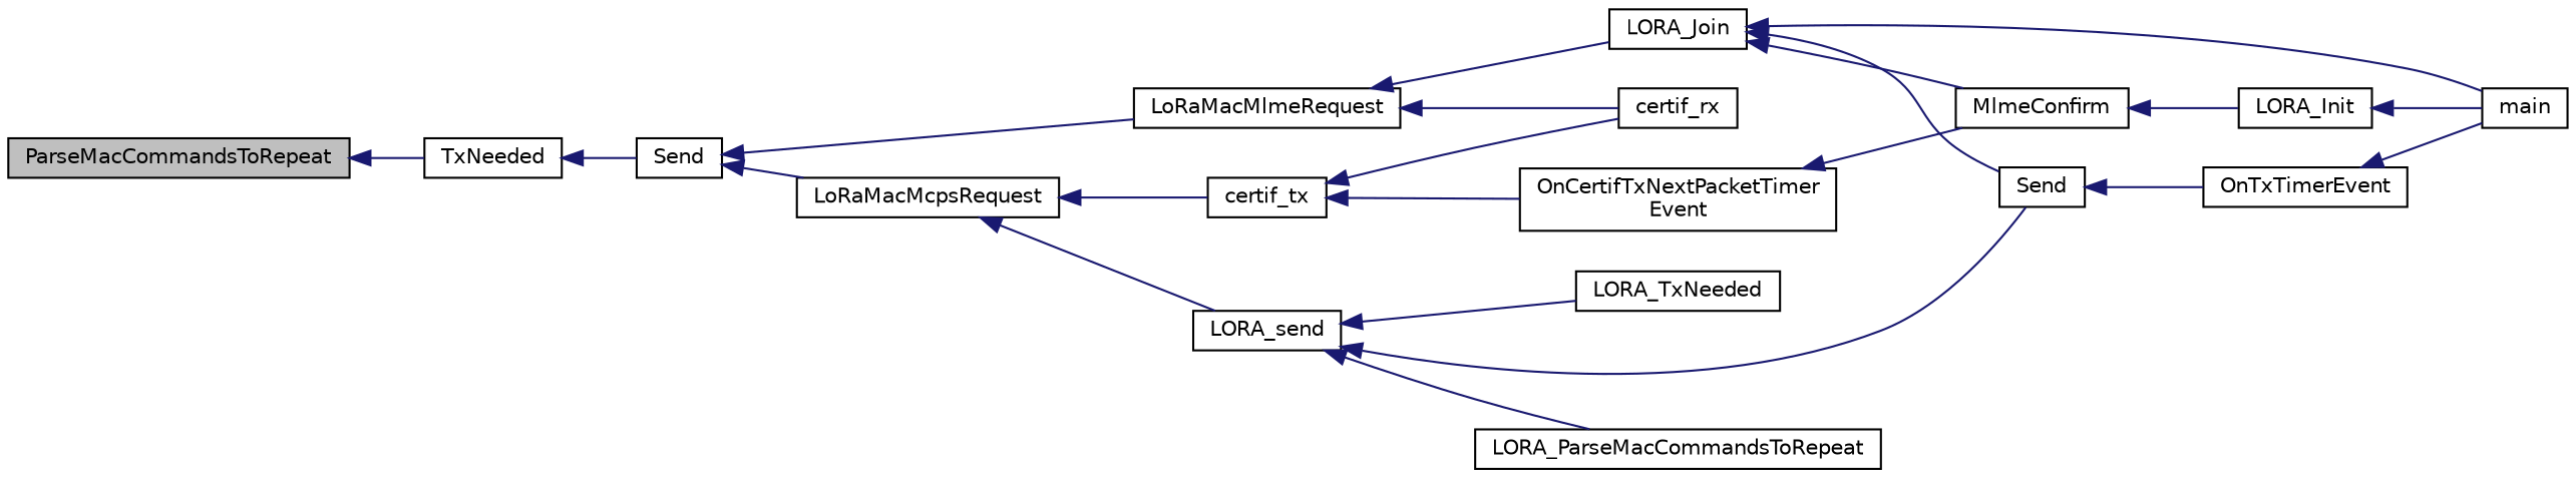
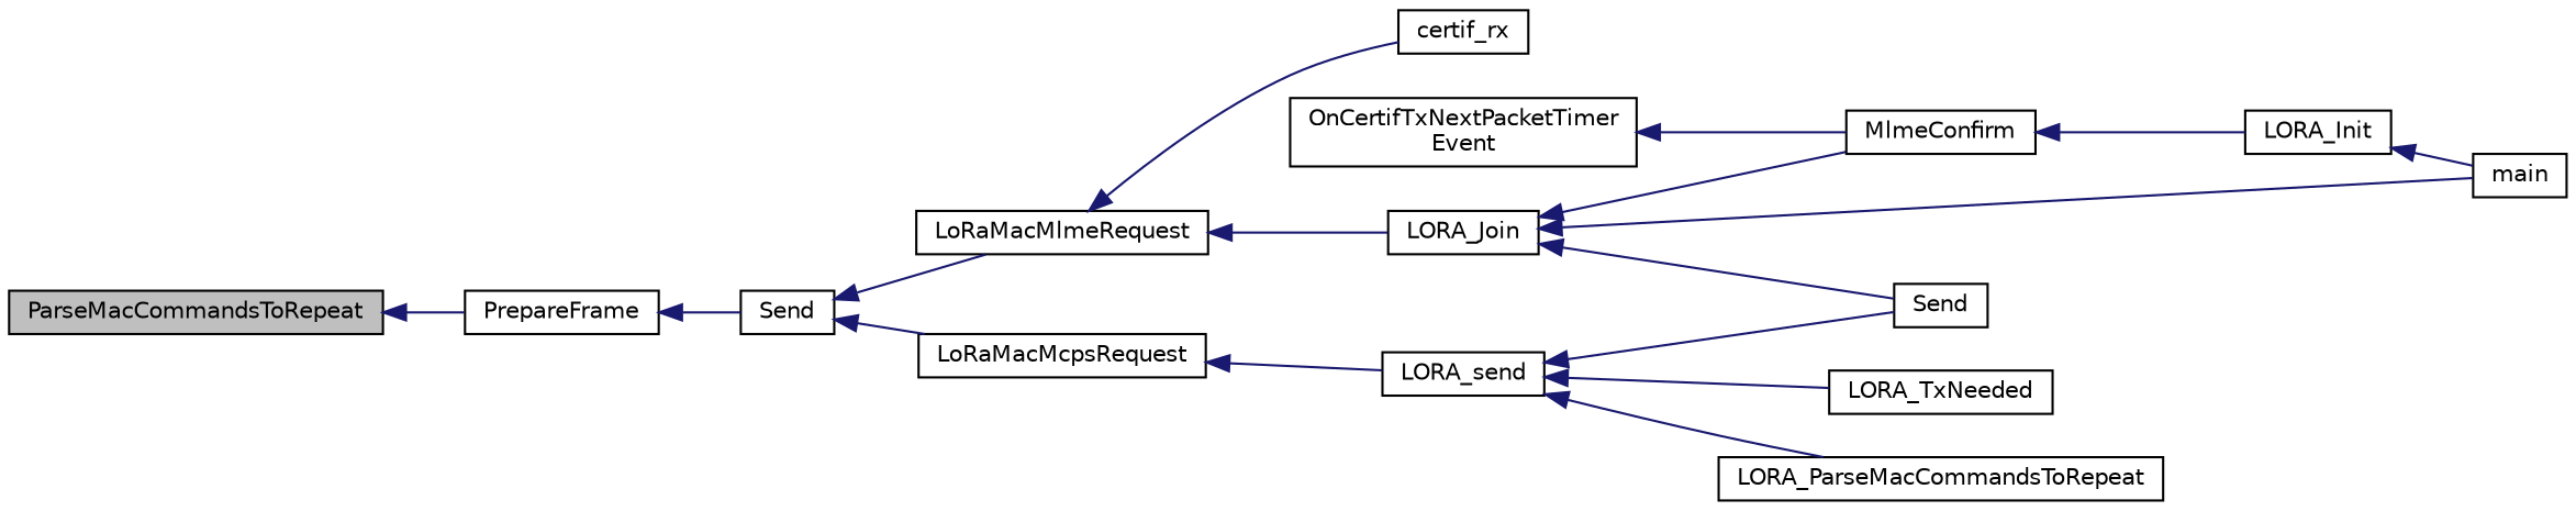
  digraph {
    rankdir=LR
    node [color=black fillcolor=white fontname=Helvetica fontsize=10 shape=record style=filled]
    edge [color=midnightblue dir=back fontname=Helvetica fontsize=10 labelfontname=Helvetica labelfontsize=10 style=solid]
    n1 [fillcolor=grey75 fontcolor=black height=0.2 label=ParseMacCommandsToRepeat width=0.4]
-   n2 [height=0.2 label=TxNeeded width=0.4]
+   n2 [height=0.2 label=PrepareFrame width=0.4]
    n3 [height=0.2 label=Send width=0.4]
    n4 [height=0.2 label=LoRaMacMlmeRequest width=0.4]
    n5 [height=0.2 label=LoRaMacMcpsRequest width=0.4]
    n6 [height=0.2 label=certif_rx width=0.4]
    n7 [height=0.2 label=LORA_Join width=0.4]
-   n8 [height=0.2 label=certif_tx width=0.4]
    n9 [height=0.2 label=LORA_send width=0.4]
    n10 [height=0.2 label=main width=0.4]
    n11 [height=0.2 label=MlmeConfirm width=0.4]
    n12 [height=0.2 label=Send width=0.4]
    n13 [height=0.2 label=LORA_Init width=0.4]
-   n14 [height=0.2 label=OnTxTimerEvent width=0.4]
    n15 [height=0.2 label="OnCertifTxNextPacketTimer\lEvent" width=0.4]
    n16 [height=0.2 label=LORA_ParseMacCommandsToRepeat width=0.4]
    n17 [height=0.2 label=LORA_TxNeeded width=0.4]
    n1 -> n2
    n2 -> n3
    n3 -> n4
    n3 -> n5
    n4 -> n6
    n4 -> n7
-   n5 -> n8
    n5 -> n9
    n7 -> n10
    n7 -> n11
    n7 -> n12
-   n8 -> n6
-   n8 -> n15
    n9 -> n12
    n9 -> n16
    n9 -> n17
    n11 -> n13
-   n12 -> n14
    n13 -> n10
-   n14 -> n10
    n15 -> n11
  }
